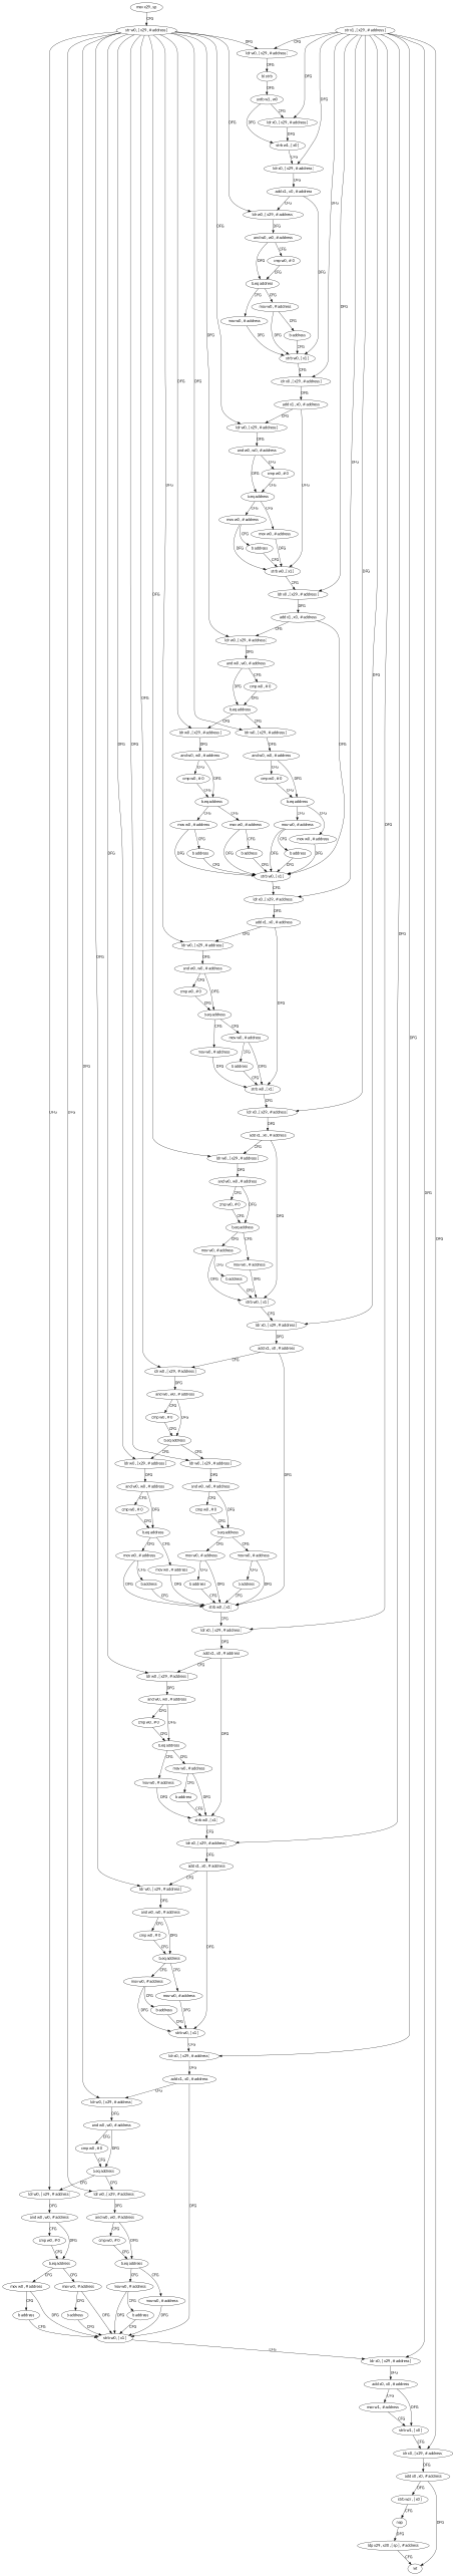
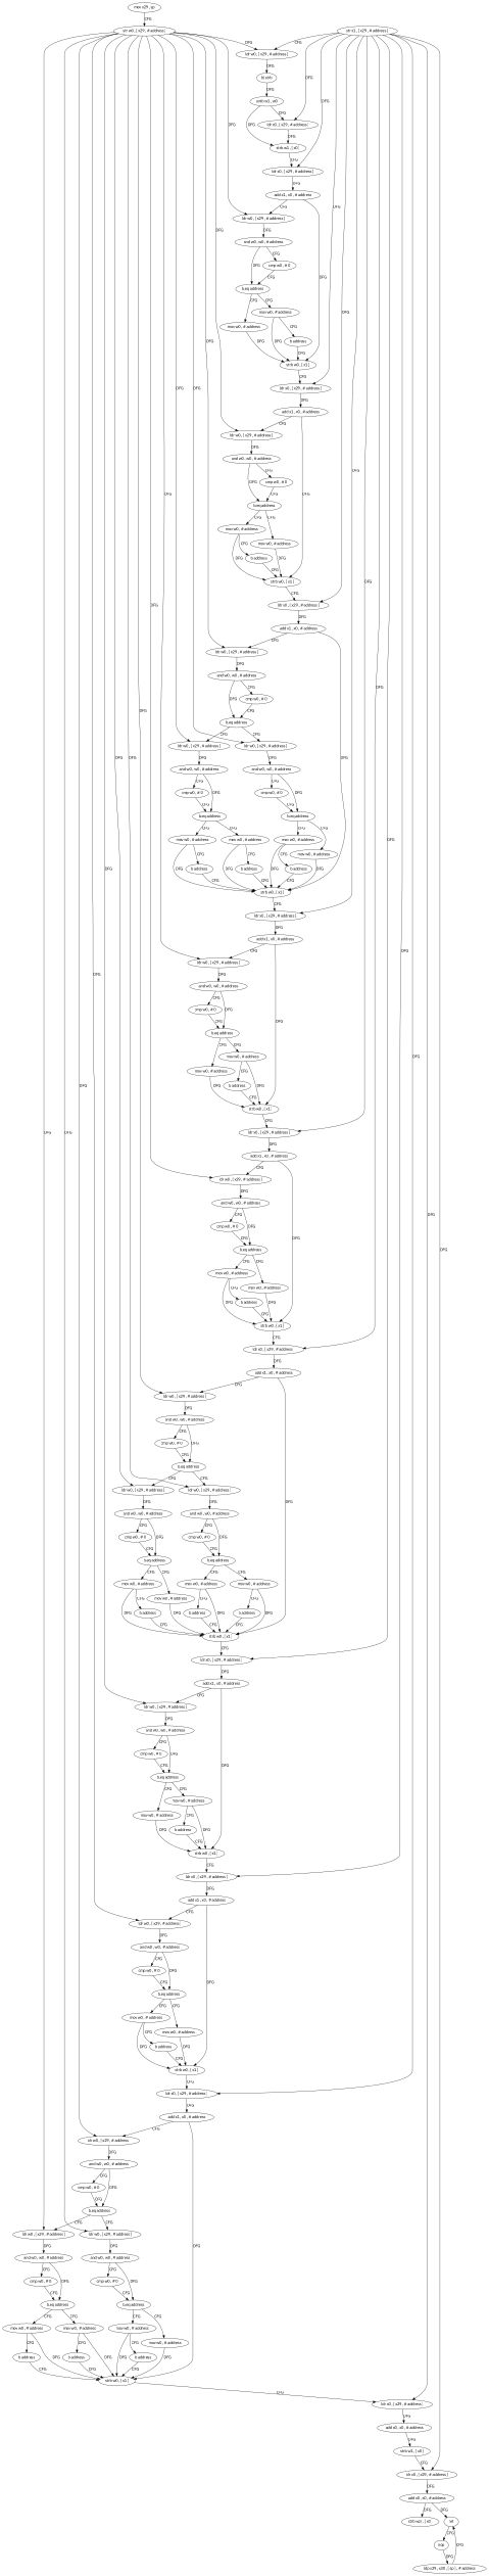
  digraph {
    fontname="IBM Plex Sans"
    node [fontname="IBM Plex Sans"]
    edge [fontname="IBM Plex Sans"]
    n1 [label="mov x29 , sp"]
    n2 [label="str w0 , [ x29 , # address ]"]
    n3 [label="ldr w0 , [ x29 , # address ]"]
    n4 [label="ldr w0 , [ x29 , # address ]"]
    n5 [label="ldr w0 , [ x29 , # address ]"]
    n6 [label="ldr w0 , [ x29 , # address ]"]
    n7 [label="ldr w0 , [ x29 , # address ]"]
    n8 [label="ldr w0 , [ x29 , # address ]"]
    n9 [label="ldr w0 , [ x29 , # address ]"]
    n10 [label="ldr w0 , [ x29 , # address ]"]
    n11 [label="ldr w0 , [ x29 , # address ]"]
    n12 [label="ldr w0 , [ x29 , # address ]"]
    n13 [label="ldr w0 , [ x29 , # address ]"]
    n14 [label="ldr w0 , [ x29 , # address ]"]
    n15 [label="ldr w0 , [ x29 , # address ]"]
    n16 [label="ldr w0 , [ x29 , # address ]"]
    n17 [label="ldr w0 , [ x29 , # address ]"]
    n18 [label="ldr w0 , [ x29 , # address ]"]
    n19 [label="str x1 , [ x29 , # address ]"]
    n20 [label="ldr x0 , [ x29 , # address ]"]
    n21 [label="ldr x0 , [ x29 , # address ]"]
    n22 [label="ldr x0 , [ x29 , # address ]"]
    n23 [label="ldr x0 , [ x29 , # address ]"]
    n24 [label="ldr x0 , [ x29 , # address ]"]
    n25 [label="ldr x0 , [ x29 , # address ]"]
    n26 [label="ldr x0 , [ x29 , # address ]"]
    n27 [label="ldr x0 , [ x29 , # address ]"]
    n28 [label="ldr x0 , [ x29 , # address ]"]
    n29 [label="ldr x0 , [ x29 , # address ]"]
    n30 [label="ldr x0 , [ x29 , # address ]"]
    n31 [label="ldr x0 , [ x29 , # address ]"]
    n32 [label="bl strb"]
    n33 [label="and w0 , w0 , # address"]
    n34 [label="and w0 , w0 , # address"]
    n35 [label="and w0 , w0 , # address"]
    n36 [label="and w0 , w0 , # address"]
    n37 [label="and w0 , w0 , # address"]
    n38 [label="and w0 , w0 , # address"]
    n39 [label="and w0 , w0 , # address"]
    n40 [label="and w0 , w0 , # address"]
    n41 [label="and w0 , w0 , # address"]
    n42 [label="and w0 , w0 , # address"]
    n43 [label="and w0 , w0 , # address"]
    n44 [label="and w0 , w0 , # address"]
    n45 [label="and w0 , w0 , # address"]
    n46 [label="and w0 , w0 , # address"]
    n47 [label="and w0 , w0 , # address"]
    n48 [label="strb w1 , [ x0 ]"]
    n49 [label="add x1 , x0 , # address"]
    n50 [label="add x1 , x0 , # address"]
    n51 [label="add x1 , x0 , # address"]
    n52 [label="add x1 , x0 , # address"]
    n53 [label="add x1 , x0 , # address"]
    n54 [label="add x1 , x0 , # address"]
    n55 [label="add x1 , x0 , # address"]
    n56 [label="add x1 , x0 , # address"]
    n57 [label="add x1 , x0 , # address"]
    n58 [label="add x0 , x0 , # address"]
    n59 [label="add x0 , x0 , # address"]
    n60 [label="uxtb w1 , w0"]
    n61 [label="strb w0 , [ x1 ]"]
    n62 [label="cmp w0 , # 0"]
    n63 [label="b.eq address"]
    n64 [label="mov w0 , # address"]
    n65 [label="mov w0 , # address"]
    n66 [label="b address"]
    n67 [label="mov w0 , # address"]
    n68 [label="strb w0 , [ x1 ]"]
    n69 [label="mov w0 , # address"]
    n70 [label="b address"]
    n71 [label="cmp w0 , # 0"]
    n72 [label="b.eq address"]
    n73 [label="cmp w0 , # 0"]
    n74 [label="b.eq address"]
    n75 [label="mov w0 , # address"]
    n76 [label="mov w0 , # address"]
    n77 [label="strb w0 , [ x1 ]"]
    n78 [label="b address"]
    n79 [label="cmp w0 , # 0"]
    n80 [label="b.eq address"]
    n81 [label="mov w0 , # address"]
    n82 [label="mov w0 , # address"]
    n83 [label="b address"]
    n84 [label="b address"]
    n85 [label="cmp w0 , # 0"]
    n86 [label="b.eq address"]
    n87 [label="mov w0 , # address"]
    n88 [label="strb w0 , [ x1 ]"]
    n89 [label="mov w0 , # address"]
    n90 [label="b address"]
    n91 [label="cmp w0 , # 0"]
    n92 [label="b.eq address"]
    n93 [label="mov w0 , # address"]
    n94 [label="strb w0 , [ x1 ]"]
    n95 [label="mov w0 , # address"]
    n96 [label="b address"]
    n97 [label="cmp w0 , # 0"]
    n98 [label="b.eq address"]
    n99 [label="cmp w0 , # 0"]
    n100 [label="b.eq address"]
    n101 [label="mov w0 , # address"]
    n102 [label="mov w0 , # address"]
    n103 [label="strb w0 , [ x1 ]"]
    n104 [label="b address"]
    n105 [label="cmp w0 , # 0"]
    n106 [label="b.eq address"]
    n107 [label="mov w0 , # address"]
    n108 [label="mov w0 , # address"]
    n109 [label="b address"]
    n110 [label="b address"]
    n111 [label="cmp w0 , # 0"]
    n112 [label="b.eq address"]
    n113 [label="mov w0 , # address"]
    n114 [label="strb w0 , [ x1 ]"]
    n115 [label="mov w0 , # address"]
    n116 [label="b address"]
    n117 [label="cmp w0 , # 0"]
    n118 [label="b.eq address"]
    n119 [label="mov w0 , # address"]
    n120 [label="strb w0 , [ x1 ]"]
    n121 [label="mov w0 , # address"]
    n122 [label="b address"]
    n123 [label="cmp w0 , # 0"]
    n124 [label="b.eq address"]
    n125 [label="cmp w0 , # 0"]
    n126 [label="b.eq address"]
    n127 [label="mov w0 , # address"]
    n128 [label="mov w0 , # address"]
    n129 [label="strb w0 , [ x1 ]"]
    n130 [label="b address"]
    n131 [label="cmp w0 , # 0"]
    n132 [label="b.eq address"]
    n133 [label="mov w0 , # address"]
    n134 [label="mov w0 , # address"]
    n135 [label="b address"]
    n136 [label="b address"]
    n137 [label="cmp w0 , # 0"]
    n138 [label="b.eq address"]
-   n139 [label="mov w1 , # address"]
    n140 [label="strb w1 , [ x0 ]"]
    n141 [label="strb wzr , [ x0 ]"]
    n142 [label=ret]
    n143 [label=nop]
    n144 [label="ldp x29 , x30 , [ sp ] , # address"]
    n1 -> n2 [label=CFG]
    n2 -> n3 [label=DFG]
    n2 -> n4 [label=DFG]
    n2 -> n5 [label=DFG]
    n2 -> n6 [label=DFG]
    n2 -> n7 [label=DFG]
    n2 -> n8 [label=DFG]
    n2 -> n9 [label=DFG]
    n2 -> n10 [label=DFG]
    n2 -> n11 [label=DFG]
    n2 -> n12 [label=DFG]
    n2 -> n13 [label=DFG]
    n2 -> n14 [label=DFG]
    n2 -> n15 [label=DFG]
    n2 -> n16 [label=DFG]
    n2 -> n17 [label=DFG]
    n2 -> n18 [label=DFG]
    n3 -> n32 [label=DFG]
    n4 -> n33 [label=DFG]
    n5 -> n34 [label=DFG]
    n6 -> n35 [label=DFG]
    n7 -> n36 [label=DFG]
    n8 -> n37 [label=DFG]
    n9 -> n38 [label=DFG]
    n10 -> n39 [label=DFG]
    n11 -> n40 [label=DFG]
    n12 -> n41 [label=DFG]
    n13 -> n42 [label=DFG]
    n14 -> n43 [label=DFG]
    n15 -> n44 [label=DFG]
    n16 -> n45 [label=DFG]
    n17 -> n46 [label=DFG]
    n18 -> n47 [label=DFG]
    n19 -> n3 [label=CFG]
    n19 -> n20 [label=DFG]
    n19 -> n21 [label=DFG]
    n19 -> n22 [label=DFG]
    n19 -> n23 [label=DFG]
    n19 -> n24 [label=DFG]
    n19 -> n25 [label=DFG]
    n19 -> n26 [label=DFG]
    n19 -> n27 [label=DFG]
    n19 -> n28 [label=DFG]
    n19 -> n29 [label=DFG]
    n19 -> n30 [label=DFG]
    n19 -> n31 [label=DFG]
    n20 -> n48 [label=DFG]
    n21 -> n49 [label=DFG]
    n22 -> n50 [label=DFG]
    n23 -> n51 [label=DFG]
    n24 -> n52 [label=DFG]
    n25 -> n53 [label=DFG]
    n26 -> n54 [label=DFG]
    n27 -> n55 [label=DFG]
    n28 -> n56 [label=DFG]
    n29 -> n57 [label=DFG]
    n30 -> n58 [label=DFG]
    n31 -> n59 [label=DFG]
    n32 -> n60 [label=DFG]
    n33 -> n62 [label=CFG]
    n33 -> n63 [label=DFG]
    n34 -> n71 [label=CFG]
    n34 -> n72 [label=DFG]
    n35 -> n73 [label=CFG]
    n35 -> n74 [label=DFG]
    n36 -> n79 [label=CFG]
    n36 -> n80 [label=DFG]
    n37 -> n85 [label=CFG]
    n37 -> n86 [label=DFG]
    n38 -> n91 [label=CFG]
    n38 -> n92 [label=DFG]
    n39 -> n97 [label=CFG]
    n39 -> n98 [label=DFG]
    n40 -> n99 [label=CFG]
    n40 -> n100 [label=DFG]
    n41 -> n105 [label=CFG]
    n41 -> n106 [label=DFG]
    n42 -> n111 [label=CFG]
    n42 -> n112 [label=DFG]
    n43 -> n117 [label=CFG]
    n43 -> n118 [label=DFG]
    n44 -> n123 [label=CFG]
    n44 -> n124 [label=DFG]
    n45 -> n125 [label=CFG]
    n45 -> n126 [label=DFG]
    n46 -> n131 [label=CFG]
    n46 -> n132 [label=DFG]
    n47 -> n137 [label=CFG]
    n47 -> n138 [label=DFG]
    n48 -> n21 [label=CFG]
    n49 -> n4 [label=CFG]
    n49 -> n61 [label=DFG]
    n50 -> n5 [label=CFG]
    n50 -> n68 [label=DFG]
    n51 -> n8 [label=CFG]
    n51 -> n77 [label=DFG]
    n52 -> n9 [label=CFG]
    n52 -> n88 [label=DFG]
    n53 -> n10 [label=CFG]
    n53 -> n94 [label=DFG]
    n54 -> n13 [label=CFG]
    n54 -> n103 [label=DFG]
    n55 -> n14 [label=CFG]
    n55 -> n114 [label=DFG]
    n56 -> n15 [label=CFG]
    n56 -> n120 [label=DFG]
    n57 -> n18 [label=CFG]
    n57 -> n129 [label=DFG]
-   n58 -> n139 [label=CFG]
    n58 -> n140 [label=DFG]
    n59 -> n141 [label=DFG]
    n59 -> n142 [label=DFG]
    n60 -> n20 [label=CFG]
    n60 -> n48 [label=DFG]
    n61 -> n22 [label=CFG]
    n62 -> n63 [label=CFG]
    n63 -> n64 [label=CFG]
    n63 -> n65 [label=CFG]
    n64 -> n61 [label=DFG]
    n65 -> n61 [label=DFG]
    n65 -> n66 [label=CFG]
    n66 -> n61 [label=CFG]
    n67 -> n68 [label=DFG]
    n68 -> n23 [label=CFG]
    n69 -> n68 [label=DFG]
    n69 -> n70 [label=CFG]
    n70 -> n68 [label=CFG]
    n71 -> n72 [label=CFG]
    n72 -> n67 [label=CFG]
    n72 -> n69 [label=CFG]
    n73 -> n74 [label=CFG]
    n74 -> n75 [label=CFG]
    n74 -> n76 [label=CFG]
    n75 -> n77 [label=DFG]
    n76 -> n77 [label=DFG]
    n76 -> n78 [label=CFG]
    n77 -> n24 [label=CFG]
    n78 -> n77 [label=CFG]
    n79 -> n80 [label=CFG]
    n80 -> n81 [label=CFG]
    n80 -> n82 [label=CFG]
    n81 -> n77 [label=DFG]
    n81 -> n83 [label=CFG]
    n82 -> n77 [label=DFG]
    n82 -> n84 [label=CFG]
    n83 -> n77 [label=CFG]
    n84 -> n77 [label=CFG]
    n85 -> n86 [label=CFG]
    n86 -> n6 [label=CFG]
    n86 -> n7 [label=CFG]
    n87 -> n88 [label=DFG]
    n88 -> n25 [label=CFG]
    n89 -> n88 [label=DFG]
    n89 -> n90 [label=CFG]
    n90 -> n88 [label=CFG]
    n91 -> n92 [label=CFG]
    n92 -> n87 [label=CFG]
    n92 -> n89 [label=CFG]
    n93 -> n94 [label=DFG]
    n94 -> n26 [label=CFG]
    n95 -> n94 [label=DFG]
    n95 -> n96 [label=CFG]
    n96 -> n94 [label=CFG]
    n97 -> n98 [label=CFG]
    n98 -> n93 [label=CFG]
    n98 -> n95 [label=CFG]
    n99 -> n100 [label=CFG]
    n100 -> n101 [label=CFG]
    n100 -> n102 [label=CFG]
    n101 -> n103 [label=DFG]
    n102 -> n103 [label=DFG]
    n102 -> n104 [label=CFG]
    n103 -> n27 [label=CFG]
    n104 -> n103 [label=CFG]
    n105 -> n106 [label=CFG]
    n106 -> n107 [label=CFG]
    n106 -> n108 [label=CFG]
    n107 -> n103 [label=DFG]
    n107 -> n109 [label=CFG]
    n108 -> n103 [label=DFG]
    n108 -> n110 [label=CFG]
    n109 -> n103 [label=CFG]
    n110 -> n103 [label=CFG]
    n111 -> n112 [label=CFG]
    n112 -> n11 [label=CFG]
    n112 -> n12 [label=CFG]
    n113 -> n114 [label=DFG]
    n114 -> n28 [label=CFG]
    n115 -> n114 [label=DFG]
    n115 -> n116 [label=CFG]
    n116 -> n114 [label=CFG]
    n117 -> n118 [label=CFG]
    n118 -> n113 [label=CFG]
    n118 -> n115 [label=CFG]
    n119 -> n120 [label=DFG]
    n120 -> n29 [label=CFG]
    n121 -> n120 [label=DFG]
    n121 -> n122 [label=CFG]
    n122 -> n120 [label=CFG]
    n123 -> n124 [label=CFG]
    n124 -> n119 [label=CFG]
    n124 -> n121 [label=CFG]
    n125 -> n126 [label=CFG]
    n126 -> n127 [label=CFG]
    n126 -> n128 [label=CFG]
    n127 -> n129 [label=DFG]
    n128 -> n129 [label=DFG]
    n128 -> n130 [label=CFG]
    n129 -> n30 [label=CFG]
    n130 -> n129 [label=CFG]
    n131 -> n132 [label=CFG]
    n132 -> n133 [label=CFG]
    n132 -> n134 [label=CFG]
    n133 -> n129 [label=DFG]
    n133 -> n135 [label=CFG]
    n134 -> n129 [label=DFG]
    n134 -> n136 [label=CFG]
    n135 -> n129 [label=CFG]
    n136 -> n129 [label=CFG]
    n137 -> n138 [label=CFG]
    n138 -> n16 [label=CFG]
    n138 -> n17 [label=CFG]
-   n139 -> n140 [label=CFG]
    n140 -> n31 [label=CFG]
-   n141 -> n143 [label=CFG]
+   n142 -> n143 [label=CFG]
    n143 -> n144 [label=DFG]
    n144 -> n142 [label=CFG]
  }
